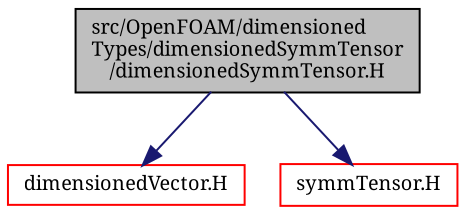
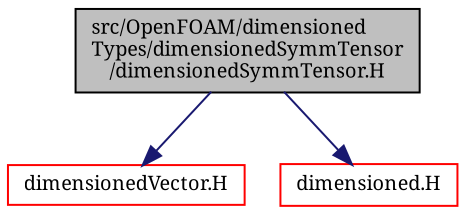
  digraph {
    fontname="Noto Serif"
    node [color=red fontname="Noto Serif" fontsize=10 shape=record]
    edge [color=midnightblue fontname="Noto Serif" fontsize=10 labelfontname=Helvetica labelfontsize=10 style=solid]
    n1 [color=black fillcolor=grey75 fontcolor=black height=0.2 label="src/OpenFOAM/dimensioned\lTypes/dimensionedSymmTensor\l/dimensionedSymmTensor.H" style=filled width=0.4]
    n2 [height=0.2 label="dimensionedVector.H" width=0.4]
-   n3 [height=0.2 label="symmTensor.H" width=0.4]
+   n3 [height=0.2 label="dimensioned.H" width=0.4]
    n1 -> n2
    n1 -> n3
  }
